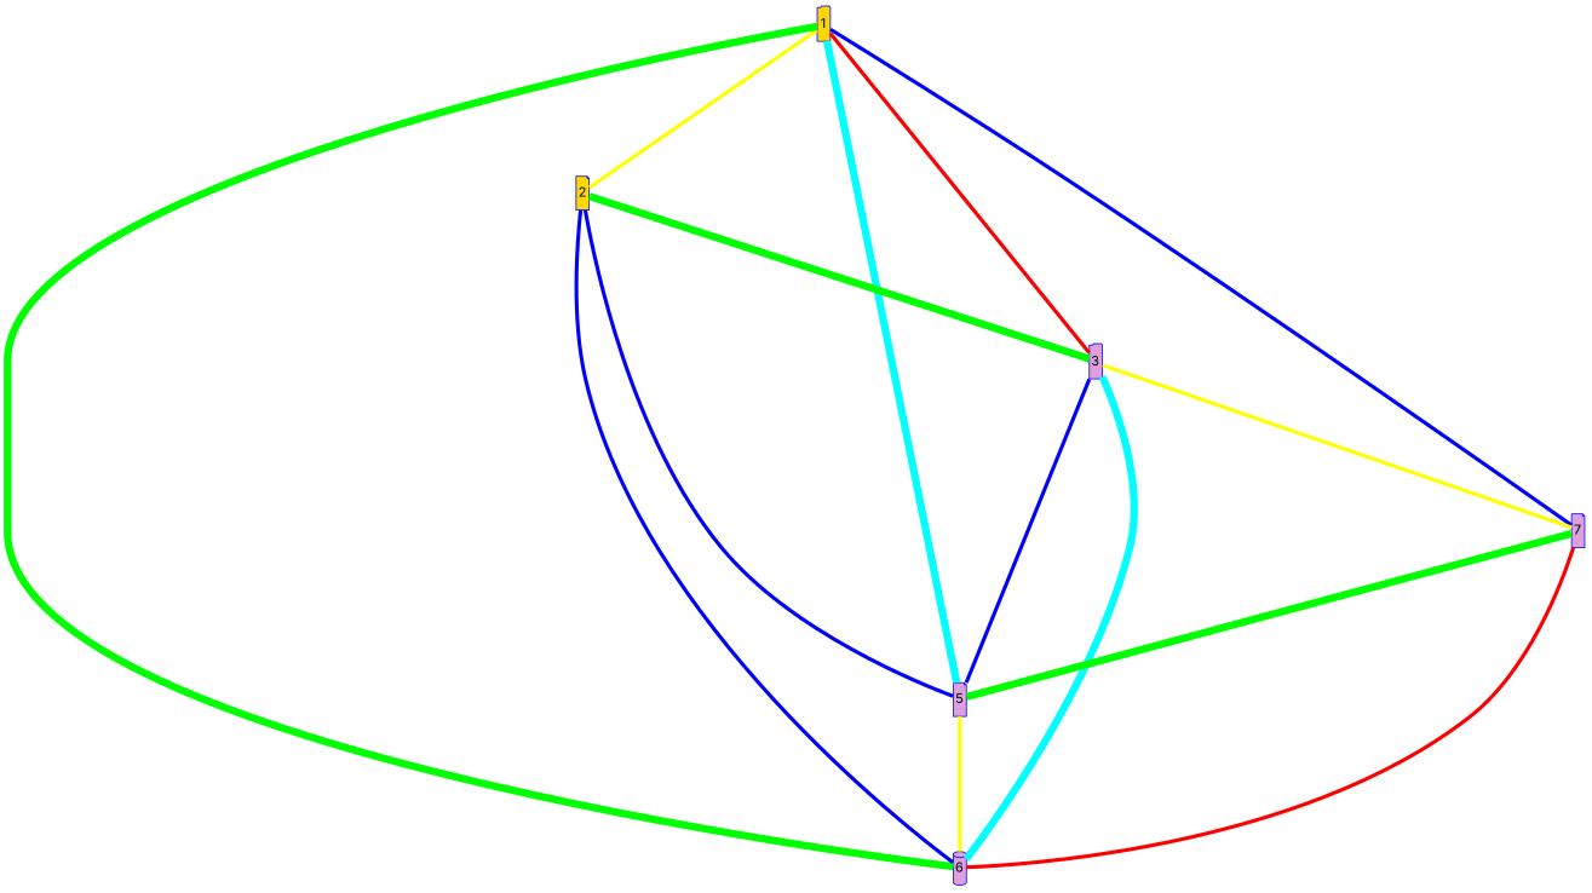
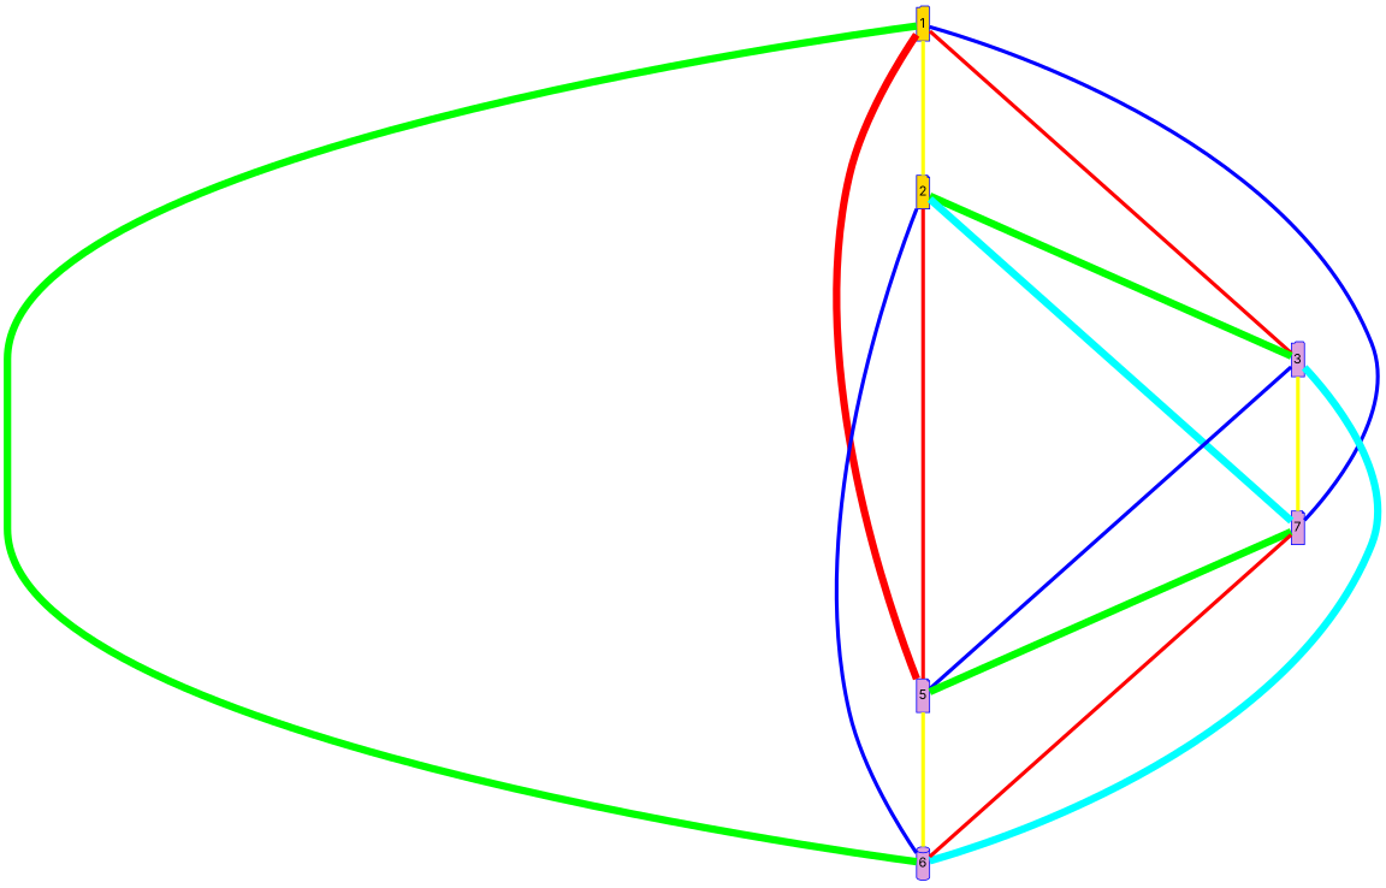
  graph {
    fontname=Inter
    nodesep=2
    ranksep=2
    node [color=blue fillcolor=plum fixedsize=true fontname=Inter shape=note style=filled]
    edge [color=yellow fontname=Inter penwidth=4 style=solid]
    1 [fillcolor=gold shape=folder width=0.2]
    2 [fillcolor=gold width=0.2]
    3 [shape=folder width=0.2]
    n4 [label=7 width=0.2]
    5 [width=0.2]
    6 [shape=cylinder width=0.2]
    1 -- 2
    1 -- 3 [color=red]
    1 -- n4 [color=blue]
-   1 -- 5 [color=cyan penwidth=8]
+   1 -- 5 [color=red penwidth=8]
    1 -- 6 [color=green penwidth=8]
    2 -- 3 [color=green penwidth=8]
-   2 -- 5 [color=blue]
+   2 -- n4 [color=cyan penwidth=8]
+   2 -- 5 [color=red]
    2 -- 6 [color=blue]
    3 -- n4
    3 -- 5 [color=blue]
    3 -- 6 [color=cyan penwidth=8]
    n4 -- 5 [color=green penwidth=8]
    n4 -- 6 [color=red]
    5 -- 6
  }
